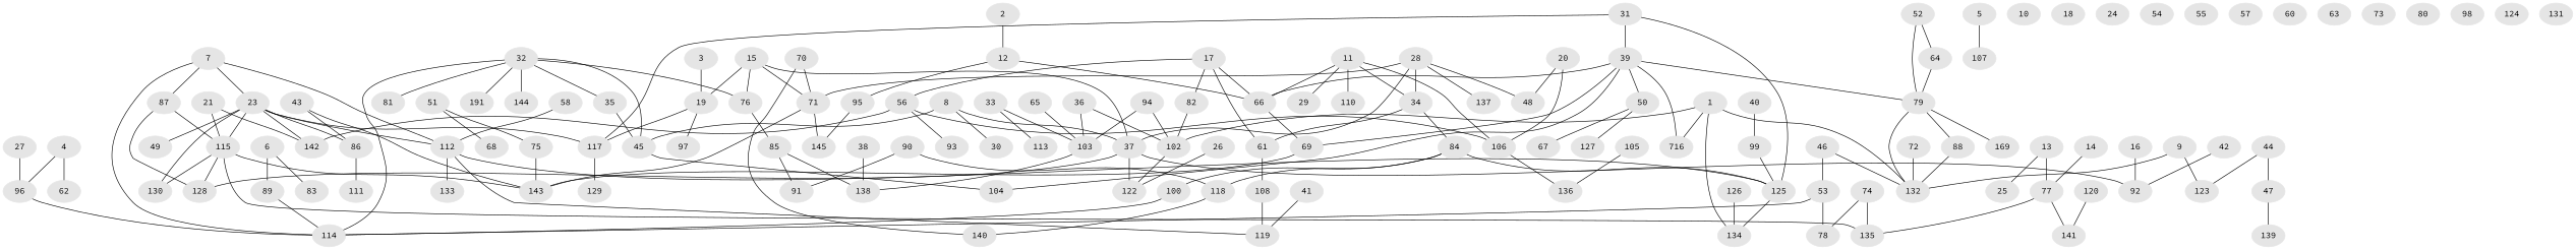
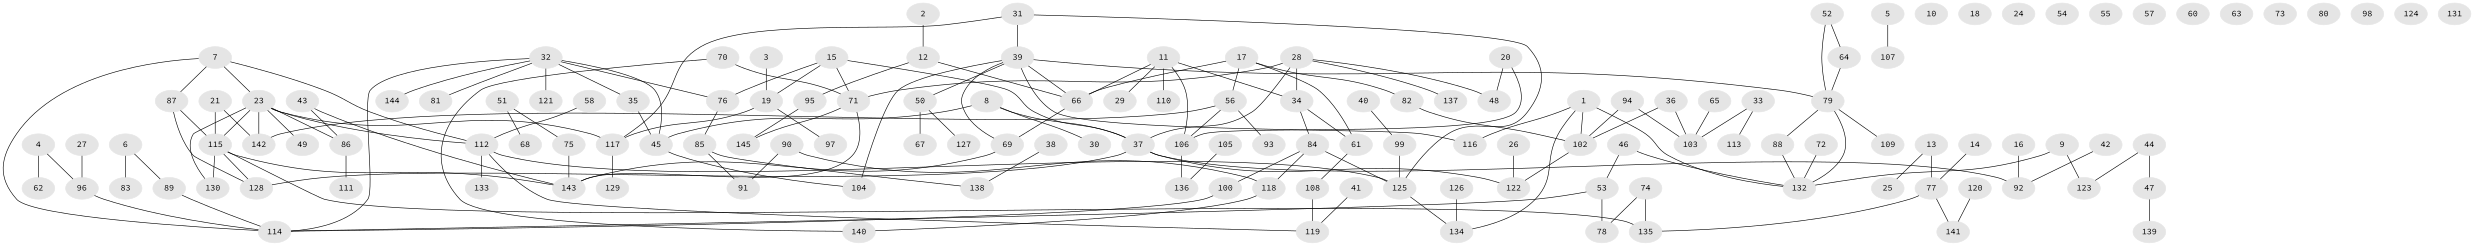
  graph {
    fontname="Source Code Pro"
    node [color=gray90 fontname="Source Code Pro" style=filled]
    edge [fontname="Source Code Pro"]
    1
    102
-   116 [label=716]
+   116
    132
    134
    122
    2
    12
    66
    95
    3
    19
    97
    117
    4
    62
    96
    114
    5
    107
    6
    83
    89
    7
    23
    87
    112
    115
    142
    49
    86
    130
    128
    125
    119
    133
    8
    30
    37
    45
    92
    104
    9
    123
    10
    11
    29
    34
    106
    110
    61
    84
    69
    136
    145
    13
    25
    77
    135
    141
    14
    15
    71
    76
    143
    85
    16
    17
    56
    82
    93
    108
    18
    129
    20
    48
    21
    111
    24
    26
    27
    28
    137
    31
    39
    50
    79
    32
    35
    81
-   121 [label=191]
+   121
    144
    33
    103
    113
    138
    100
    118
    36
    38
    67
    127
    88
-   109 [label=169]
+   109
    40
    99
    41
    42
    43
    44
    47
    139
    46
    53
    78
    51
    68
    75
    52
    64
    54
    55
    57
    58
    105
    60
    63
    65
    70
    140
    72
    73
    74
    91
    80
    90
    94
    98
    120
    124
    126
    131
    1 -- 102
    1 -- 116
    1 -- 132
    1 -- 134
    102 -- 122
    2 -- 12
    12 -- 66
    12 -- 95
    66 -- 69
    95 -- 145
    3 -- 19
    19 -- 97
    19 -- 117
    117 -- 129
    4 -- 62
    4 -- 96
    96 -- 114
    5 -- 107
    6 -- 83
    6 -- 89
    89 -- 114
    7 -- 114
    7 -- 23
    7 -- 87
    7 -- 112
    23 -- 117
    23 -- 112
    23 -- 115
    23 -- 142
    23 -- 49
    23 -- 86
    23 -- 130
    87 -- 115
    87 -- 128
    112 -- 125
    112 -- 119
    112 -- 133
    115 -- 130
    115 -- 128
    115 -- 135
    115 -- 143
    86 -- 111
    125 -- 134
    8 -- 30
    8 -- 37
    8 -- 45
    37 -- 122
    37 -- 128
    37 -- 92
    45 -- 104
    9 -- 132
    9 -- 123
    11 -- 66
    11 -- 29
    11 -- 34
    11 -- 106
    11 -- 110
    34 -- 61
    34 -- 84
    106 -- 136
    61 -- 108
    84 -- 125
    84 -- 100
    84 -- 118
    69 -- 143
    13 -- 25
    13 -- 77
    77 -- 135
    77 -- 141
    14 -- 77
    15 -- 19
    15 -- 37
    15 -- 71
    15 -- 76
    71 -- 145
    71 -- 143
    76 -- 85
    85 -- 138
    85 -- 91
    16 -- 92
    17 -- 66
    17 -- 61
    17 -- 56
    17 -- 82
    56 -- 142
    56 -- 106
    56 -- 93
    82 -- 102
    108 -- 119
    20 -- 106
    20 -- 48
    21 -- 115
    21 -- 142
    26 -- 122
    27 -- 96
    28 -- 37
    28 -- 34
    28 -- 71
    28 -- 48
    28 -- 137
    31 -- 117
    31 -- 125
    31 -- 39
    39 -- 116
    39 -- 66
    39 -- 104
    39 -- 69
    39 -- 50
    39 -- 79
    50 -- 67
    50 -- 127
    79 -- 132
    79 -- 88
    79 -- 109
    32 -- 114
    32 -- 45
    32 -- 76
    32 -- 35
    32 -- 81
    32 -- 121
    32 -- 144
    35 -- 45
    33 -- 103
    33 -- 113
-   103 -- 138
    100 -- 114
    118 -- 140
    36 -- 102
    36 -- 103
    38 -- 138
    88 -- 132
    40 -- 99
    99 -- 125
    41 -- 119
    42 -- 92
    43 -- 86
    43 -- 143
    44 -- 123
    44 -- 47
    47 -- 139
    46 -- 132
    46 -- 53
    53 -- 114
    53 -- 78
    51 -- 68
    51 -- 75
    75 -- 143
    52 -- 79
    52 -- 64
    64 -- 79
    58 -- 112
    105 -- 136
    65 -- 103
    70 -- 71
    70 -- 140
    72 -- 132
    74 -- 135
    74 -- 78
    90 -- 118
    90 -- 91
    94 -- 102
    94 -- 103
    120 -- 141
    126 -- 134
  }
